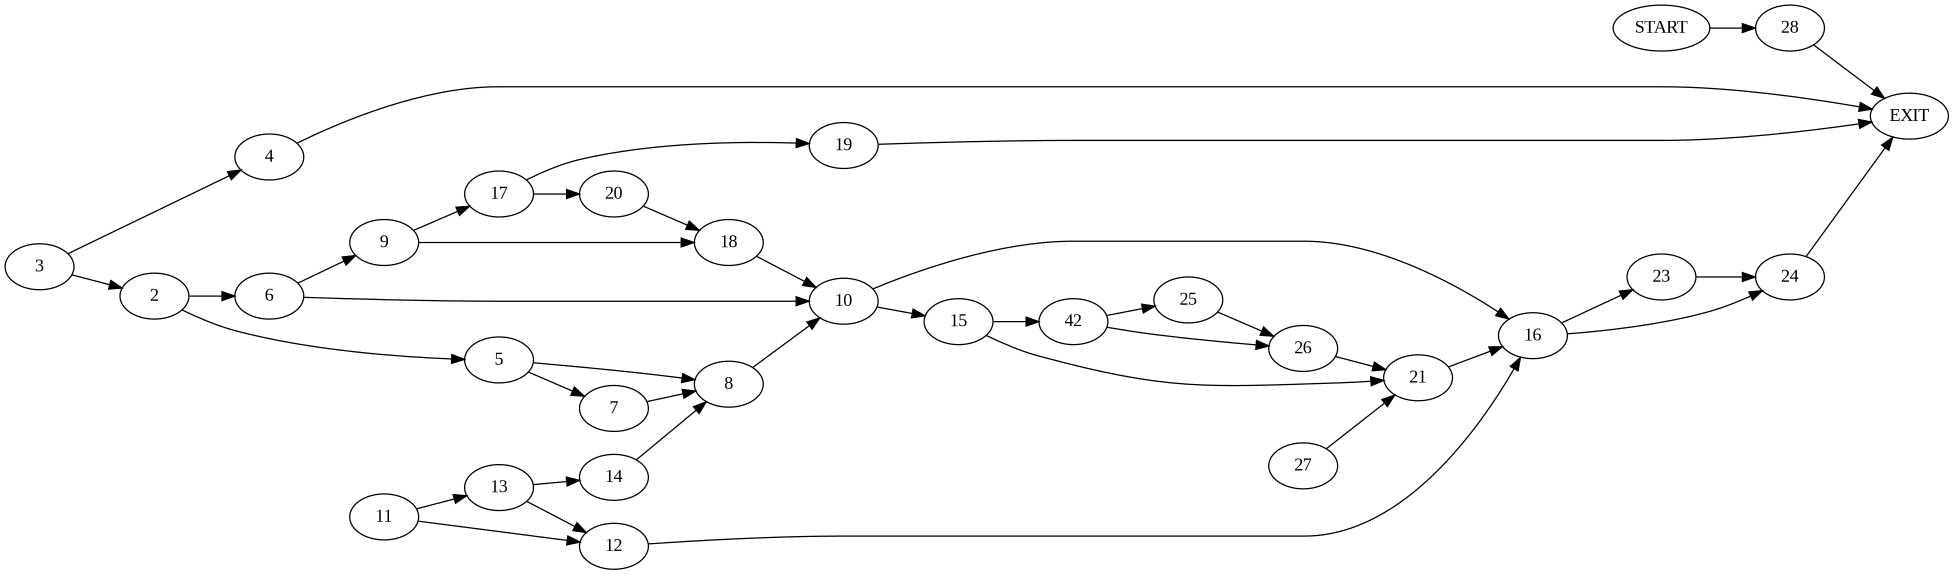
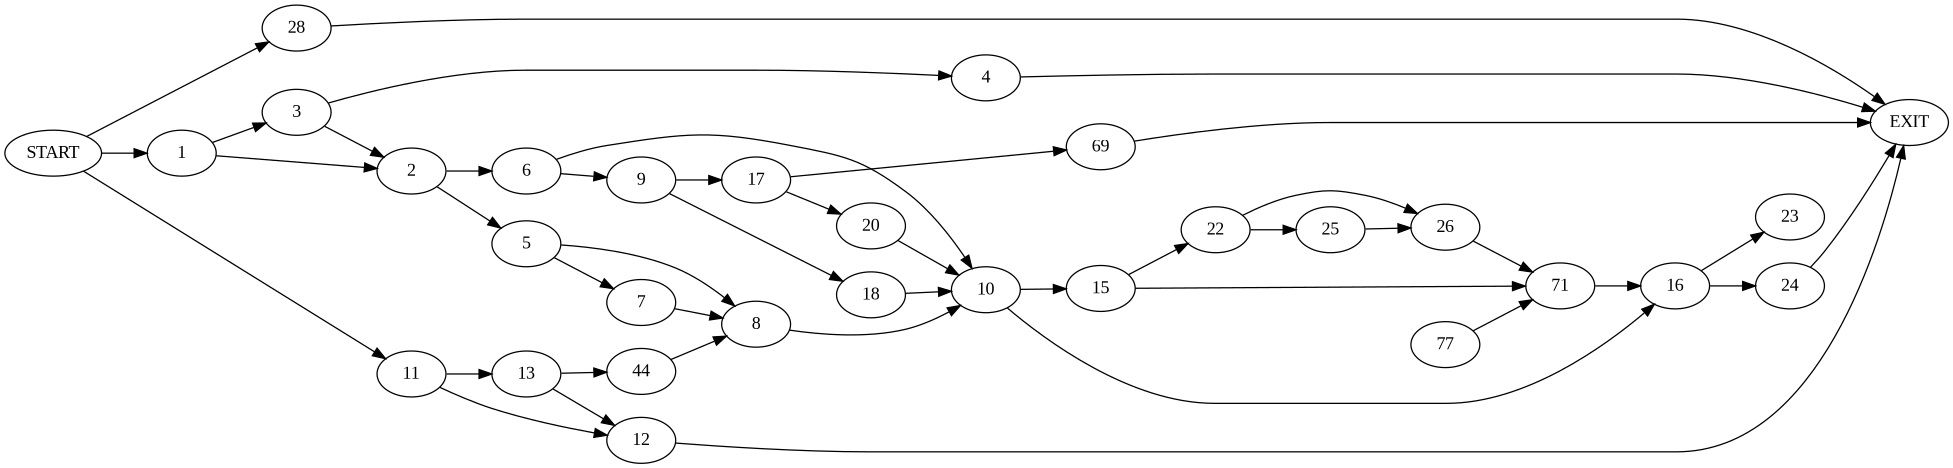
  digraph {
    fontname="Liberation Serif"
    rankdir=LR
    node [fontname="Liberation Serif"]
    edge [fontname="Liberation Serif"]
    n1 [label=START]
+   1
    11
    28
    2
    3
    12
    13
    n9 [label=EXIT]
    5
    6
    4
    7
    8
    9
    10
    17
    18
    15
    16
-   19
+   19 [label=69]
    20
-   21
-   22 [label=42]
+   21 [label=71]
+   22
    23
    24
-   14
+   14 [label=44]
    25
    26
-   27
+   27 [label=77]
+   n1 -> 1
+   n1 -> 11
    n1 -> 28
+   1 -> 2
+   1 -> 3
    11 -> 12
    11 -> 13
    28 -> n9
    2 -> 5
    2 -> 6
    3 -> 2
    3 -> 4
-   12 -> 16
+   12 -> n9
    13 -> 12
    13 -> 14
    5 -> 7
    5 -> 8
    6 -> 9
    6 -> 10
    4 -> n9
    7 -> 8
    8 -> 10
    9 -> 17
    9 -> 18
    10 -> 15
    10 -> 16
    17 -> 19
    17 -> 20
    18 -> 10
    15 -> 21
    15 -> 22
    16 -> 23
    16 -> 24
    19 -> n9
-   20 -> 18
+   20 -> 10
    21 -> 16
    22 -> 25
    22 -> 26
-   23 -> 24
    24 -> n9
    14 -> 8
    25 -> 26
    26 -> 21
    27 -> 21
  }
